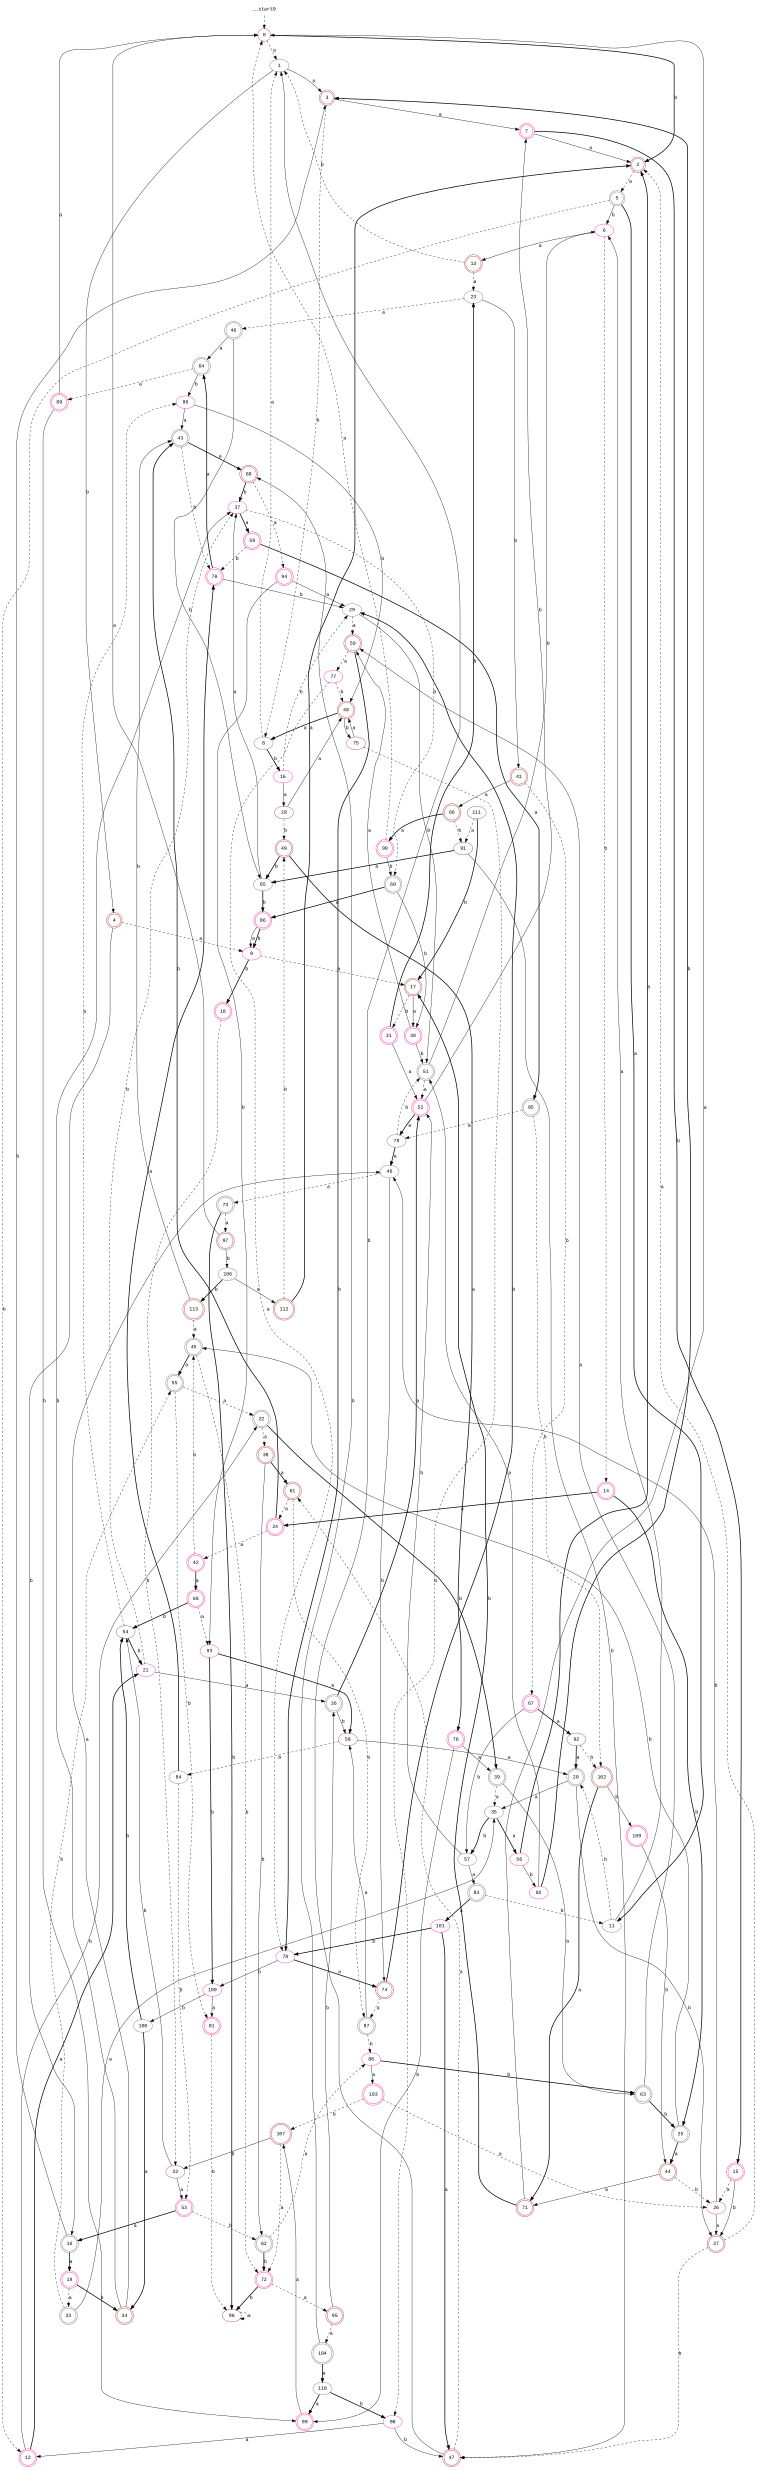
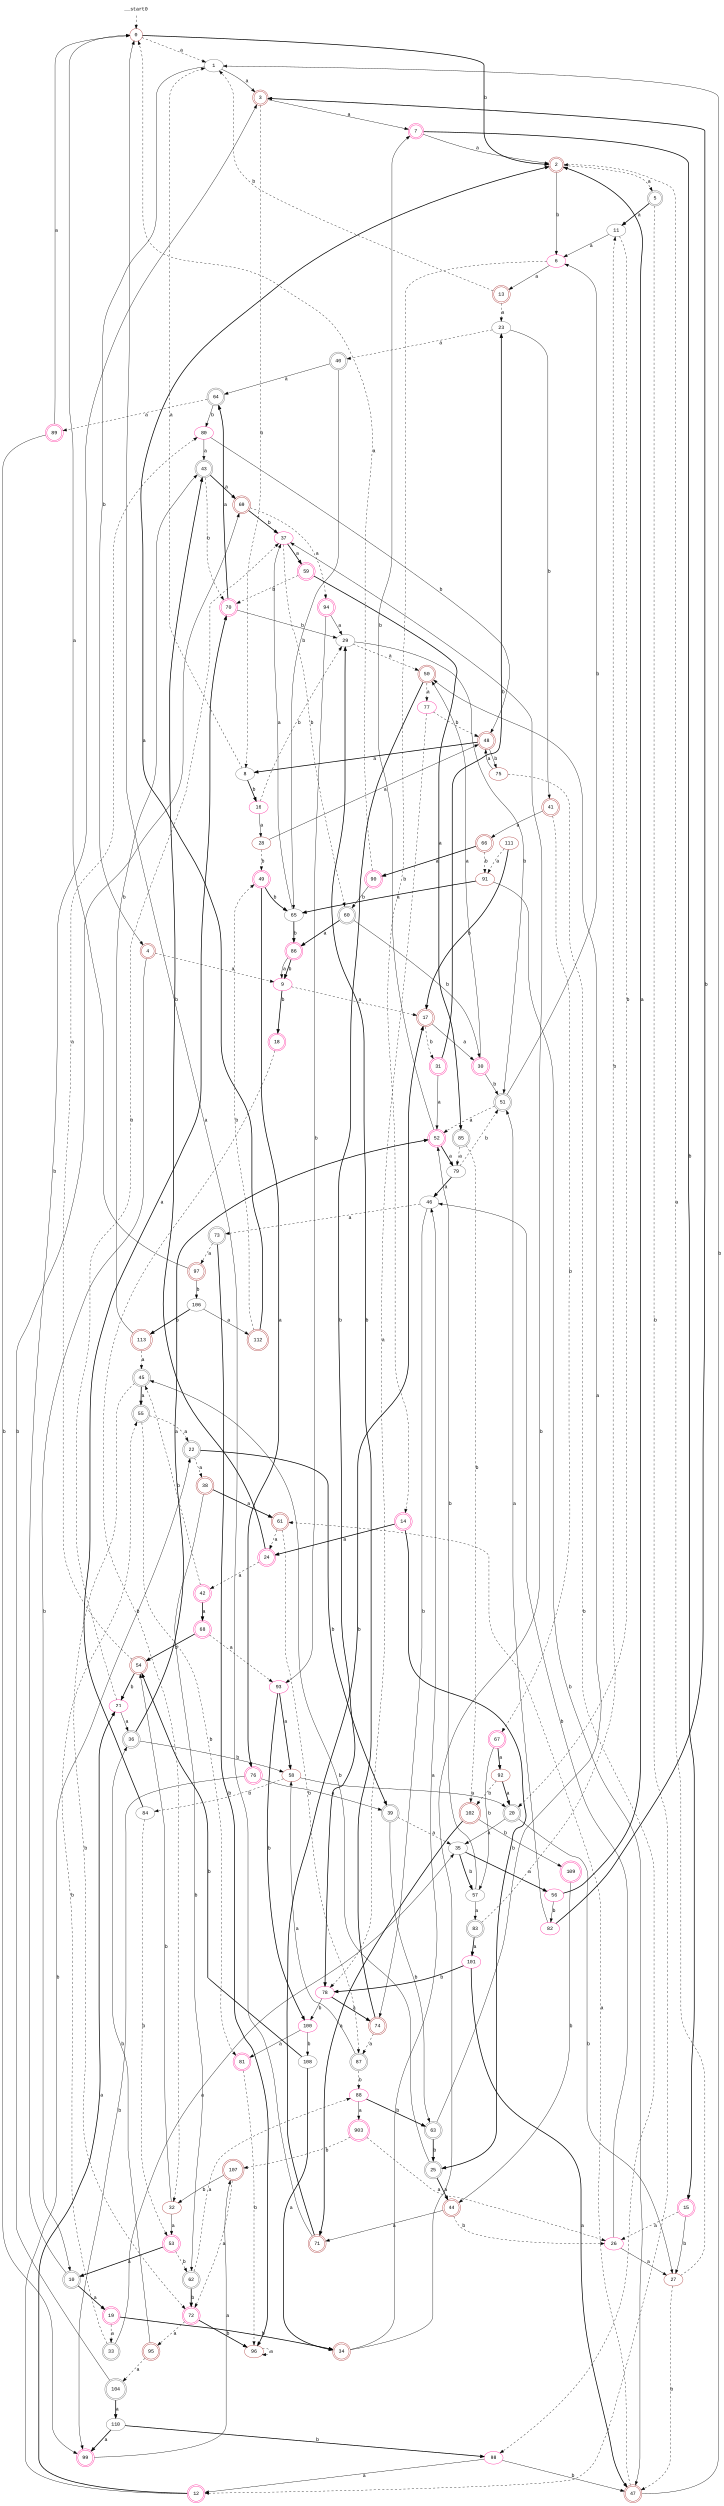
  digraph {
    fontname="Liberation Mono"
    node [color=deeppink fontname="Liberation Mono" shape=doublecircle]
    edge [fontname="Liberation Mono" style=solid]
    __start0 [color=gray40 shape=none]
    0 [color=brown shape=circle]
    1 [color=gray40 shape=""]
    2 [color=brown]
    3 [color=brown]
    4 [color=brown]
    5 [color=gray40]
    6 [shape=""]
    7
    8 [color=gray40 shape=""]
    9 [shape=""]
    10 [color=gray40]
    11 [color=gray40 shape=""]
    12
    13 [color=brown]
    14
    15
    16 [shape=""]
    17 [color=brown]
    18
    19
    20 [color=gray40]
    21 [shape=""]
    22 [color=gray40]
    23 [color=gray40 shape=""]
    24
    25 [color=gray40]
    26 [shape=""]
-   27 [color=brown]
+   27 [color=brown shape=ellipse]
    28 [color=brown shape=""]
    29 [color=gray40 shape=""]
    30
    31
    32 [color=brown shape=""]
    33 [color=gray40]
    34 [color=brown]
    35 [color=gray40 shape=""]
    36 [color=gray40]
    37 [shape=""]
    38 [color=brown]
    39 [color=gray40]
    40 [color=gray40]
    41 [color=brown]
    42
    43 [color=gray40]
    44 [color=brown]
    45 [color=gray40]
    46 [color=gray40 shape=""]
    47 [color=brown]
    48 [color=brown]
-   49 [color=brown]
+   49
    50 [color=brown]
    51 [color=gray40]
    52
    53
-   54 [color=brown shape=ellipse]
+   54 [color=brown]
    55 [color=gray40]
    56 [shape=""]
    57 [color=gray40 shape=""]
    58 [color=brown shape=""]
    59
    60 [color=gray40]
    61 [color=brown]
    62 [color=gray40]
    63 [color=gray40]
    64 [color=gray40]
    65 [color=gray40 shape=""]
    66 [color=brown]
    67
    68
    69 [color=brown]
    70
    71 [color=brown]
    72
    73 [color=gray40]
    74 [color=brown]
    75 [color=brown shape=""]
    76
    77 [shape=""]
    78 [shape=""]
    79 [color=gray40 shape=""]
    80 [shape=""]
    81
    82 [shape=""]
    83 [color=gray40]
    84 [color=gray40 shape=""]
    85 [color=gray40]
    86
    87 [color=gray40]
    88 [shape=""]
    89
    90
    91 [color=brown shape=""]
    92 [color=brown shape=""]
    93 [shape=""]
    94
    95 [color=brown]
    96 [color=brown shape=""]
    97 [color=brown]
    98 [shape=""]
    99
    100 [shape=""]
    101 [shape=""]
    102 [color=brown]
-   103
+   103 [label=903]
    104 [color=gray40]
    106 [color=gray40 shape=""]
    107 [color=brown]
    108 [color=gray40 shape=""]
    109
    110 [color=gray40 shape=""]
    112 [color=brown]
    113 [color=brown]
    111 [color=brown shape=""]
    __start0 -> 0 [style=dashed]
    0 -> 1 [label=a style=dashed]
    0 -> 2 [label=b style=bold]
    1 -> 3 [label=a]
    1 -> 4 [label=b]
    2 -> 5 [label=a style=dashed]
-   5 -> 6 [label=b]
+   2 -> 6 [label=b]
    3 -> 7 [label=a]
    3 -> 8 [label=b style=dashed]
    4 -> 9 [label=a style=dashed]
    4 -> 10 [label=b]
    5 -> 11 [label=a style=bold]
    5 -> 12 [label=b style=dashed]
    6 -> 13 [label=a]
    6 -> 14 [label=b style=dashed]
    7 -> 2 [label=a]
    7 -> 15 [label=b style=bold]
    8 -> 1 [label=a style=dashed]
    8 -> 16 [label=b style=bold]
    9 -> 17 [label=a style=dashed]
    9 -> 18 [label=b style=bold]
    10 -> 3 [label=b]
    10 -> 19 [label=a style=bold]
    11 -> 6 [label=a]
    11 -> 20 [label=b style=dashed]
    12 -> 21 [label=a style=bold]
    12 -> 22 [label=b]
    13 -> 1 [label=b style=dashed]
    13 -> 23 [label=a style=dashed]
    14 -> 24 [label=a style=bold]
    14 -> 25 [label=b style=bold]
    15 -> 26 [label=a style=dashed]
    15 -> 27 [label=b]
    16 -> 28 [label=a]
    16 -> 29 [label=b style=dashed]
    17 -> 30 [label=a]
    17 -> 31 [label=b style=dashed]
    18 -> 32 [label=b style=dashed]
    19 -> 33 [label=a style=dashed]
    19 -> 34 [label=b style=bold]
    20 -> 27 [label=b]
    20 -> 35 [label=a]
    21 -> 36 [label=a]
    21 -> 37 [label=b style=dashed]
    22 -> 38 [label=a style=dashed]
    22 -> 39 [label=b style=bold]
    23 -> 40 [label=a style=dashed]
    23 -> 41 [label=b]
    24 -> 42 [label=a style=dashed]
    24 -> 43 [label=b style=bold]
    25 -> 44 [label=a style=bold]
    25 -> 45 [label=b]
    26 -> 27 [label=a]
    26 -> 46 [label=b]
    27 -> 2 [label=a style=dashed]
    27 -> 47 [label=b style=dashed]
    28 -> 48 [label=a]
    28 -> 49 [label=b style=dashed]
    29 -> 50 [label=a style=dashed]
    29 -> 51 [label=b]
    30 -> 50 [label=a]
    30 -> 51 [label=b]
    31 -> 23 [label=b style=bold]
    31 -> 52 [label=a]
    32 -> 53 [label=a]
    32 -> 54 [label=b]
    33 -> 35 [label=a]
    33 -> 55 [label=b style=dashed]
    34 -> 37 [label=b]
    34 -> 46 [label=a]
    35 -> 56 [label=a style=bold]
    35 -> 57 [label=b style=bold]
    36 -> 52 [label=a style=bold]
    36 -> 58 [label=b]
    37 -> 59 [label=a style=bold]
    37 -> 60 [label=b style=dashed]
    38 -> 61 [label=a style=bold]
    38 -> 62 [label=b]
    39 -> 35 [label=a style=dashed]
    39 -> 63 [label=b]
    40 -> 64 [label=a]
    40 -> 65 [label=b]
    41 -> 66 [label=a]
    41 -> 67 [label=b style=dashed]
    42 -> 45 [label=b style=dashed]
    42 -> 68 [label=a style=bold]
    43 -> 69 [label=a style=bold]
    43 -> 70 [label=b style=dashed]
    44 -> 26 [label=b style=dashed]
    44 -> 71 [label=a]
    45 -> 55 [label=a style=bold]
    45 -> 72 [label=b style=dashed]
    46 -> 73 [label=a style=dashed]
    46 -> 74 [label=b]
    47 -> 1 [label=b]
    47 -> 61 [label=a style=dashed]
    48 -> 8 [label=a style=bold]
    48 -> 75 [label=b]
    49 -> 65 [label=b style=bold]
    49 -> 76 [label=a style=bold]
    50 -> 77 [label=a style=dashed]
    50 -> 78 [label=b style=bold]
    51 -> 6 [label=b]
    51 -> 52 [label=a style=dashed]
    52 -> 7 [label=b]
    52 -> 79 [label=a style=bold]
    53 -> 10 [label=a style=bold]
    53 -> 62 [label=b style=dashed]
    54 -> 21 [label=b style=bold]
    54 -> 80 [label=a style=dashed]
    55 -> 22 [label=a style=dashed]
    55 -> 81 [label=b style=dashed]
    56 -> 2 [label=a style=bold]
    56 -> 82 [label=b]
    57 -> 52 [label=b]
    57 -> 83 [label=a]
    58 -> 20 [label=a]
    58 -> 84 [label=b style=dashed]
    59 -> 70 [label=b style=dashed]
    59 -> 85 [label=a style=bold]
    60 -> 30 [label=b]
    60 -> 86 [label=a style=bold]
    61 -> 24 [label=a style=dashed]
    61 -> 87 [label=b style=dashed]
    62 -> 72 [label=b style=bold]
    62 -> 88 [label=a style=dashed]
    63 -> 25 [label=b style=bold]
    63 -> 50 [label=a]
    64 -> 80 [label=b]
    64 -> 89 [label=a style=dashed]
    65 -> 37 [label=a]
    65 -> 86 [label=b style=bold]
    66 -> 90 [label=a style=bold]
    66 -> 91 [label=b style=dashed]
    67 -> 57 [label=b]
    67 -> 92 [label=a style=bold]
    68 -> 54 [label=b style=bold]
    68 -> 93 [label=a style=dashed]
    69 -> 37 [label=b style=bold]
    69 -> 94 [label=a style=dashed]
    70 -> 29 [label=b]
    70 -> 64 [label=a style=bold]
    71 -> 0 [label=a]
    71 -> 17 [label=b style=bold]
    72 -> 95 [label=a style=dashed]
    72 -> 96 [label=b style=bold]
    73 -> 96 [label=b style=bold]
    73 -> 97 [label=a style=dashed]
    74 -> 29 [label=b style=bold]
    74 -> 87 [label=a style=dashed]
    75 -> 48 [label=a]
    75 -> 98 [label=b style=dashed]
    76 -> 39 [label=a]
    76 -> 99 [label=b]
    77 -> 48 [label=b style=dashed]
    77 -> 78 [label=a style=dashed]
    78 -> 74 [label=a style=bold]
    78 -> 100 [label=b]
    79 -> 46 [label=a style=bold]
    79 -> 51 [label=b style=dashed]
    80 -> 43 [label=a]
    80 -> 48 [label=b]
    81 -> 96 [label=b style=dashed]
    82 -> 3 [label=b style=bold]
    82 -> 51 [label=a]
    83 -> 11 [label=b style=dashed]
    83 -> 101 [label=a style=bold]
    84 -> 53 [label=b style=dashed]
    84 -> 70 [label=a style=bold]
    85 -> 79 [label=a style=dashed]
    85 -> 102 [label=b style=dashed]
    86 -> 9 [label=a]
    86 -> 9 [label=b style=bold]
    87 -> 58 [label=a]
    87 -> 88 [label=b style=dashed]
    88 -> 63 [label=b style=bold]
    88 -> 103 [label=a]
    89 -> 0 [label=a]
    89 -> 99 [label=b]
    90 -> 0 [label=a style=dashed]
    90 -> 60 [label=b]
    91 -> 47 [label=b]
    91 -> 65 [label=a style=bold]
    92 -> 20 [label=a style=bold]
    92 -> 102 [label=b style=dashed]
    93 -> 58 [label=a style=bold]
    93 -> 100 [label=b style=bold]
    94 -> 29 [label=a]
    94 -> 93 [label=b]
    95 -> 36 [label=b]
    95 -> 104 [label=a style=dashed]
    96 -> 96 [label=a style=dashed]
    97 -> 0 [label=a]
    97 -> 106 [label=b]
    98 -> 12 [label=a]
    98 -> 47 [label=b]
    99 -> 107 [label=a]
    100 -> 81 [label=a]
    100 -> 108 [label=b]
    101 -> 47 [label=a style=bold]
    101 -> 78 [label=b style=bold]
    102 -> 71 [label=a style=bold]
    102 -> 109 [label=b]
    103 -> 26 [label=a style=dashed]
    103 -> 107 [label=b style=dashed]
    104 -> 69 [label=b]
    104 -> 110 [label=a style=bold]
    106 -> 112 [label=a]
    106 -> 113 [label=b style=bold]
    107 -> 32 [label=b]
    107 -> 72 [label=a style=dashed]
    108 -> 34 [label=a style=bold]
    108 -> 54 [label=b style=bold]
    109 -> 44 [label=b]
    110 -> 98 [label=b style=bold]
    110 -> 99 [label=a style=bold]
    112 -> 2 [label=a style=bold]
    112 -> 49 [label=b style=dashed]
    113 -> 43 [label=b]
    113 -> 45 [label=a style=dashed]
    111 -> 17 [label=b style=bold]
    111 -> 91 [label=a style=dashed]
  }
